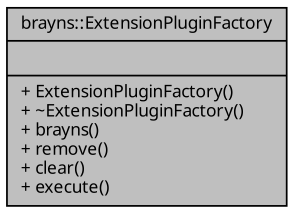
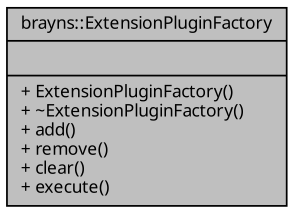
  digraph {
-   n1 [color=black fillcolor=grey75 fontcolor=black fontname=Sans fontsize=10 height=0.2 label="{brayns::ExtensionPluginFactory\n||+ ExtensionPluginFactory()\l+ ~ExtensionPluginFactory()\l+ brayns()\l+ remove()\l+ clear()\l+ execute()\l}" shape=record style=filled width=0.4]
+   n1 [color=black fillcolor=grey75 fontcolor=black fontname=Sans fontsize=10 height=0.2 label="{brayns::ExtensionPluginFactory\n||+ ExtensionPluginFactory()\l+ ~ExtensionPluginFactory()\l+ add()\l+ remove()\l+ clear()\l+ execute()\l}" shape=record style=filled width=0.4]
  }
